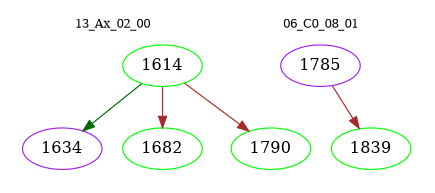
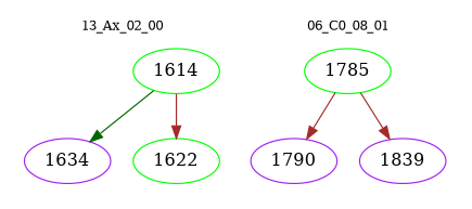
  digraph {
    node [color=green]
    edge [color=brown]
    n1 [label=1614]
    n2 [color=purple label=1634]
-   n3 [label=1682]
-   n4 [color=purple label=1785]
-   n5 [label=1839]
-   n6 [label=1790]
+   n3 [label=1622]
+   n4 [label=1785]
+   n5 [color=purple label=1839]
+   n6 [color=purple label=1790]
    subgraph cluster_1 {
      color=white
      fontsize=10
      label="13_Ax_02_00"
      n1
      n2
      n3
    }
    subgraph cluster_2 {
      color=white
      fontsize=10
      label="06_C0_08_01"
      n4
      n5
      n6
    }
    n1 -> n2 [color=darkgreen]
    n1 -> n3
    n4 -> n5
-   n1 -> n6
+   n4 -> n6
  }
